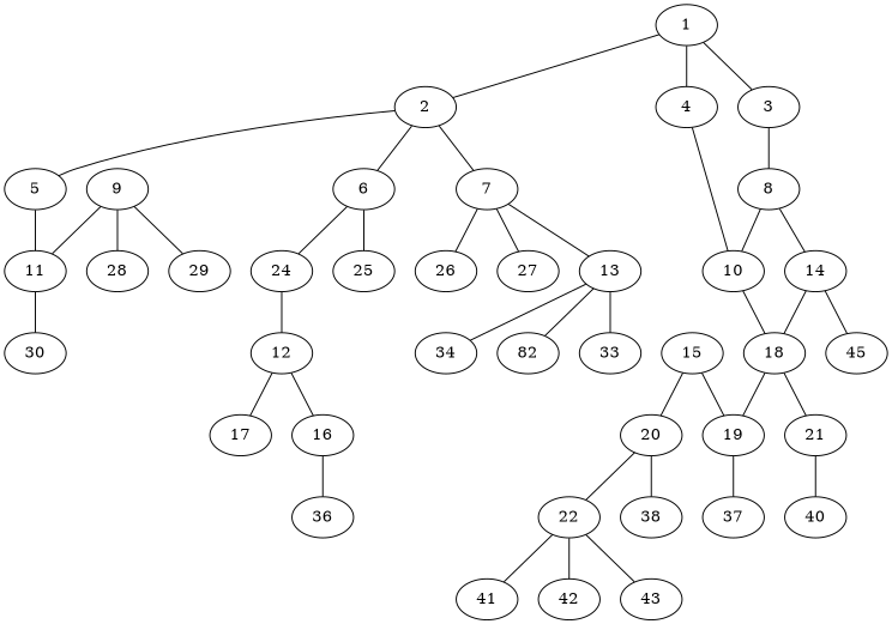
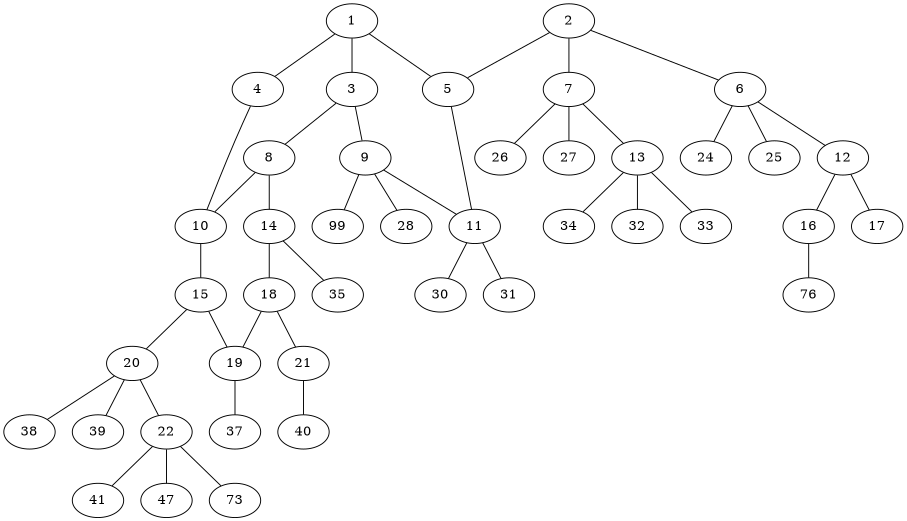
  graph {
    node [chem=H]
    edge [valence=1]
    1 [chem=C]
    2 [chem=C]
    3 [chem=C]
    4 [chem=N]
    5 [chem=O]
    6 [chem=C]
    7 [chem=C]
    8 [chem=C]
    9 [chem=C]
    10 [chem=C]
    11 [chem=C]
    12 [chem=C]
    24
    25
    13 [chem=C]
    26
    27
    14 [chem=C]
    28
-   29
+   29 [label=99]
    15 [chem=C]
    30
+   31
    16 [chem=O]
    17 [chem=O]
-   32 [label=82]
+   32
    33
    34
    18 [chem=C]
-   35 [label=45]
+   35
    19 [chem=C]
    20 [chem=C]
-   36
+   36 [label=76]
    21 [chem=O]
    37
    22 [chem=C]
    38
+   39
    40
    41
-   42
-   43
-   1 -- 2
+   42 [label=47]
+   43 [label=73]
+   1 -- 5
    1 -- 3 [valence=2]
    1 -- 4
    2 -- 5
    2 -- 6
    2 -- 7
    3 -- 8
+   3 -- 9
    4 -- 10
    5 -- 11
-   24 -- 12
+   6 -- 12
    6 -- 24
    6 -- 25
    7 -- 13
    7 -- 26
    7 -- 27
    8 -- 10 [valence=2]
    8 -- 14
    9 -- 11
    9 -- 28
    9 -- 29
-   10 -- 18
+   10 -- 15
    11 -- 30
+   11 -- 31
    12 -- 16
    12 -- 17 [valence=2]
    13 -- 32
    13 -- 33
    13 -- 34
    14 -- 18 [valence=2]
    14 -- 35
    15 -- 19 [valence=2]
    15 -- 20
    16 -- 36
    18 -- 19
    18 -- 21
    19 -- 37
    20 -- 22
    20 -- 38
+   20 -- 39
    21 -- 40
    22 -- 41
    22 -- 42
    22 -- 43
  }
